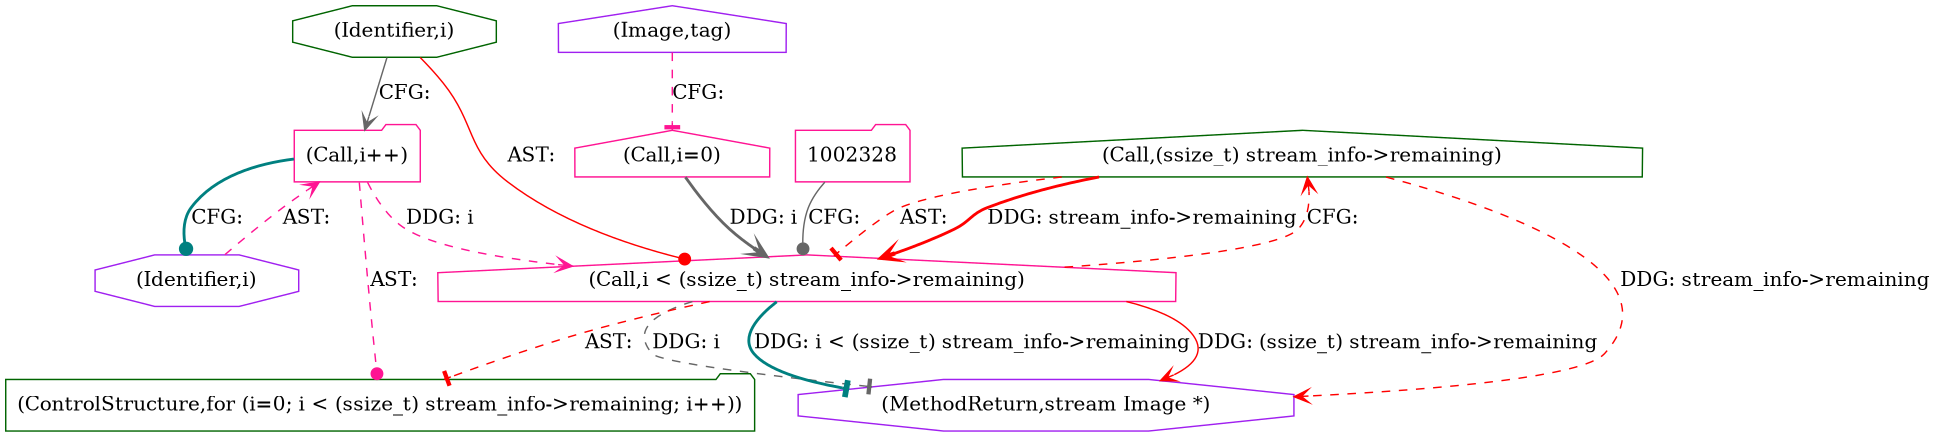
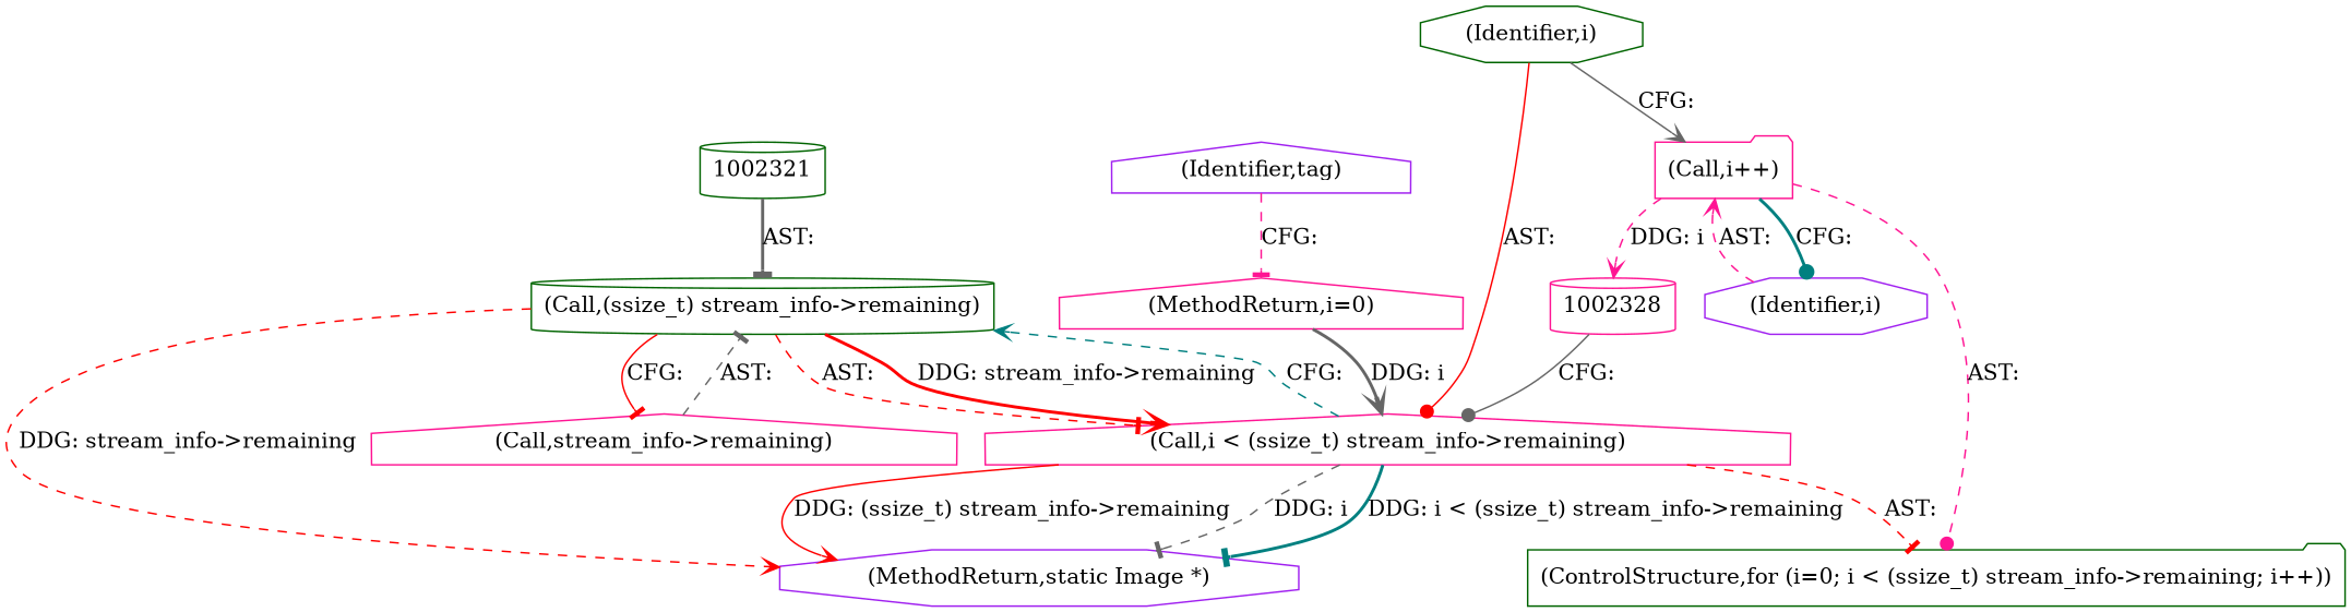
  digraph {
    node [color=deeppink shape=house]
    edge [arrowhead=tee color=red style=dashed]
-   n1 [color=darkgreen label="(Call,(ssize_t) stream_info->remaining)"]
+   n1 [color=darkgreen label="(Call,(ssize_t) stream_info->remaining)" shape=cylinder]
    n2 [label="(Call,i < (ssize_t) stream_info->remaining)"]
-   n4 [color=purple label="(MethodReturn,stream Image *)" shape=octagon]
+   n3 [label="(Call,stream_info->remaining)"]
+   n4 [color=purple label="(MethodReturn,static Image *)" shape=octagon]
    n5 [color=darkgreen label="(ControlStructure,for (i=0; i < (ssize_t) stream_info->remaining; i++))" shape=folder]
    n6 [label="(Call,i++)" shape=folder]
    n7 [color=purple label="(Identifier,i)" shape=octagon]
-   n8 [color=purple label="(Image,tag)"]
-   n9 [label="(Call,i=0)"]
+   n8 [color=purple label="(Identifier,tag)"]
+   n9 [label="(MethodReturn,i=0)"]
    n10 [color=darkgreen label="(Identifier,i)" shape=octagon]
-   1002328 [shape=folder]
+   1002321 [color=darkgreen shape=cylinder]
+   1002328 [shape=cylinder]
    n1 -> n2 [label="AST: "]
    n1 -> n2 [arrowhead=vee label="DDG: stream_info->remaining" style=bold]
+   n1 -> n3 [label="CFG: " style=solid]
    n1 -> n4 [arrowhead=vee label="DDG: stream_info->remaining"]
-   n2 -> n1 [arrowhead=vee label="CFG: "]
+   n2 -> n1 [arrowhead=vee color=teal label="CFG: "]
    n2 -> n4 [color=gray40 label="DDG: i"]
    n2 -> n4 [color=teal label="DDG: i < (ssize_t) stream_info->remaining" style=bold]
    n2 -> n4 [arrowhead=vee label="DDG: (ssize_t) stream_info->remaining" style=solid]
    n2 -> n5 [label="AST: "]
-   n6 -> n2 [arrowhead=vee color=deeppink label="DDG: i"]
+   n3 -> n1 [color=gray40 label="AST: "]
+   n6 -> 1002328 [arrowhead=vee color=deeppink label="DDG: i"]
    n6 -> n5 [arrowhead=dot color=deeppink label="AST: "]
    n6 -> n7 [arrowhead=dot color=teal label="CFG: " style=bold]
    n7 -> n6 [arrowhead=vee color=deeppink label="AST: "]
    n8 -> n9 [color=deeppink label="CFG: "]
    n9 -> n2 [arrowhead=vee color=gray40 label="DDG: i" style=bold]
    n10 -> n2 [arrowhead=dot label="AST: " style=solid]
    n10 -> n6 [arrowhead=vee color=gray40 label="CFG: " style=solid]
+   1002321 -> n1 [color=gray40 label="AST: " style=bold]
    1002328 -> n2 [arrowhead=dot color=gray40 label="CFG: " style=solid]
  }
